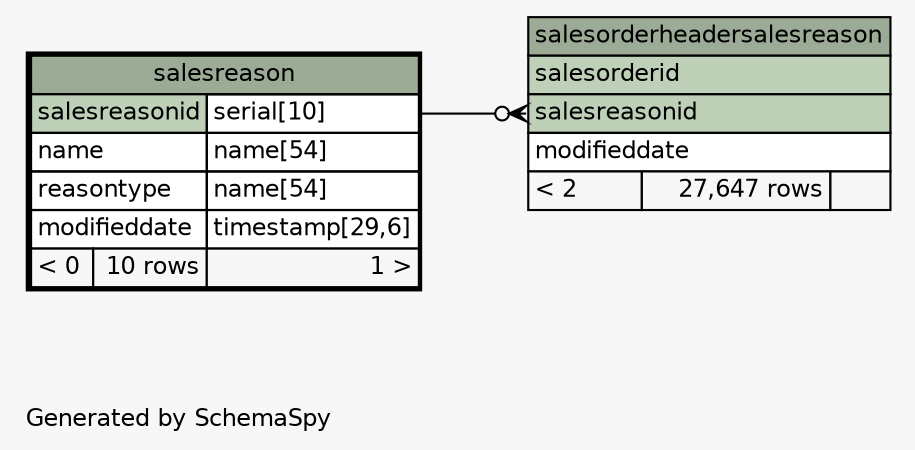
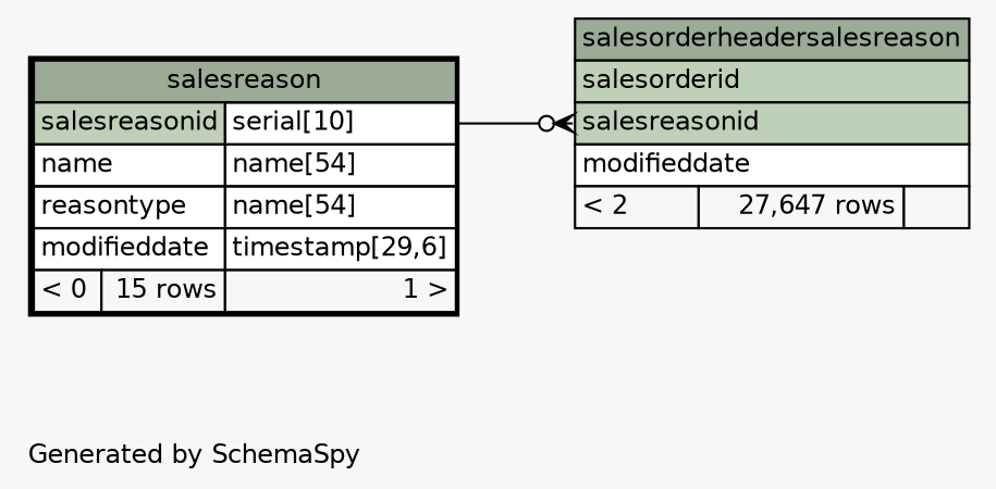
  digraph {
    bgcolor="#f7f7f7"
    fontname=Helvetica
    fontsize=11
    label="\nGenerated by SchemaSpy"
    labeljust=l
    nodesep=0.18
    rankdir=RL
    ranksep=0.46
    node [fontname=Helvetica fontsize=11 shape=plaintext]
    n1 [label=<     <TABLE BORDER="0" CELLBORDER="1" CELLSPACING="0" BGCOLOR="#ffffff">       <TR><TD COLSPAN="3" BGCOLOR="#9bab96" ALIGN="CENTER">salesorderheadersalesreason</TD></TR>       <TR><TD PORT="salesorderid" COLSPAN="3" BGCOLOR="#bed1b8" ALIGN="LEFT">salesorderid</TD></TR>       <TR><TD PORT="salesreasonid" COLSPAN="3" BGCOLOR="#bed1b8" ALIGN="LEFT">salesreasonid</TD></TR>       <TR><TD PORT="modifieddate" COLSPAN="3" ALIGN="LEFT">modifieddate</TD></TR>       <TR><TD ALIGN="LEFT" BGCOLOR="#f7f7f7">&lt; 2</TD><TD ALIGN="RIGHT" BGCOLOR="#f7f7f7">27,647 rows</TD><TD ALIGN="RIGHT" BGCOLOR="#f7f7f7">  </TD></TR>     </TABLE>>]
-   n2 [label=<     <TABLE BORDER="2" CELLBORDER="1" CELLSPACING="0" BGCOLOR="#ffffff">       <TR><TD COLSPAN="3" BGCOLOR="#9bab96" ALIGN="CENTER">salesreason</TD></TR>       <TR><TD PORT="salesreasonid" COLSPAN="2" BGCOLOR="#bed1b8" ALIGN="LEFT">salesreasonid</TD><TD PORT="salesreasonid.type" ALIGN="LEFT">serial[10]</TD></TR>       <TR><TD PORT="name" COLSPAN="2" ALIGN="LEFT">name</TD><TD PORT="name.type" ALIGN="LEFT">name[54]</TD></TR>       <TR><TD PORT="reasontype" COLSPAN="2" ALIGN="LEFT">reasontype</TD><TD PORT="reasontype.type" ALIGN="LEFT">name[54]</TD></TR>       <TR><TD PORT="modifieddate" COLSPAN="2" ALIGN="LEFT">modifieddate</TD><TD PORT="modifieddate.type" ALIGN="LEFT">timestamp[29,6]</TD></TR>       <TR><TD ALIGN="LEFT" BGCOLOR="#f7f7f7">&lt; 0</TD><TD ALIGN="RIGHT" BGCOLOR="#f7f7f7">10 rows</TD><TD ALIGN="RIGHT" BGCOLOR="#f7f7f7">1 &gt;</TD></TR>     </TABLE>>]
+   n2 [label=<     <TABLE BORDER="2" CELLBORDER="1" CELLSPACING="0" BGCOLOR="#ffffff">       <TR><TD COLSPAN="3" BGCOLOR="#9bab96" ALIGN="CENTER">salesreason</TD></TR>       <TR><TD PORT="salesreasonid" COLSPAN="2" BGCOLOR="#bed1b8" ALIGN="LEFT">salesreasonid</TD><TD PORT="salesreasonid.type" ALIGN="LEFT">serial[10]</TD></TR>       <TR><TD PORT="name" COLSPAN="2" ALIGN="LEFT">name</TD><TD PORT="name.type" ALIGN="LEFT">name[54]</TD></TR>       <TR><TD PORT="reasontype" COLSPAN="2" ALIGN="LEFT">reasontype</TD><TD PORT="reasontype.type" ALIGN="LEFT">name[54]</TD></TR>       <TR><TD PORT="modifieddate" COLSPAN="2" ALIGN="LEFT">modifieddate</TD><TD PORT="modifieddate.type" ALIGN="LEFT">timestamp[29,6]</TD></TR>       <TR><TD ALIGN="LEFT" BGCOLOR="#f7f7f7">&lt; 0</TD><TD ALIGN="RIGHT" BGCOLOR="#f7f7f7">15 rows</TD><TD ALIGN="RIGHT" BGCOLOR="#f7f7f7">1 &gt;</TD></TR>     </TABLE>>]
    n1 -> n2 [arrowhead=none arrowsize=0.8 arrowtail=crowodot dir=back headport="salesreasonid.type:e" tailport="salesreasonid:w"]
  }
